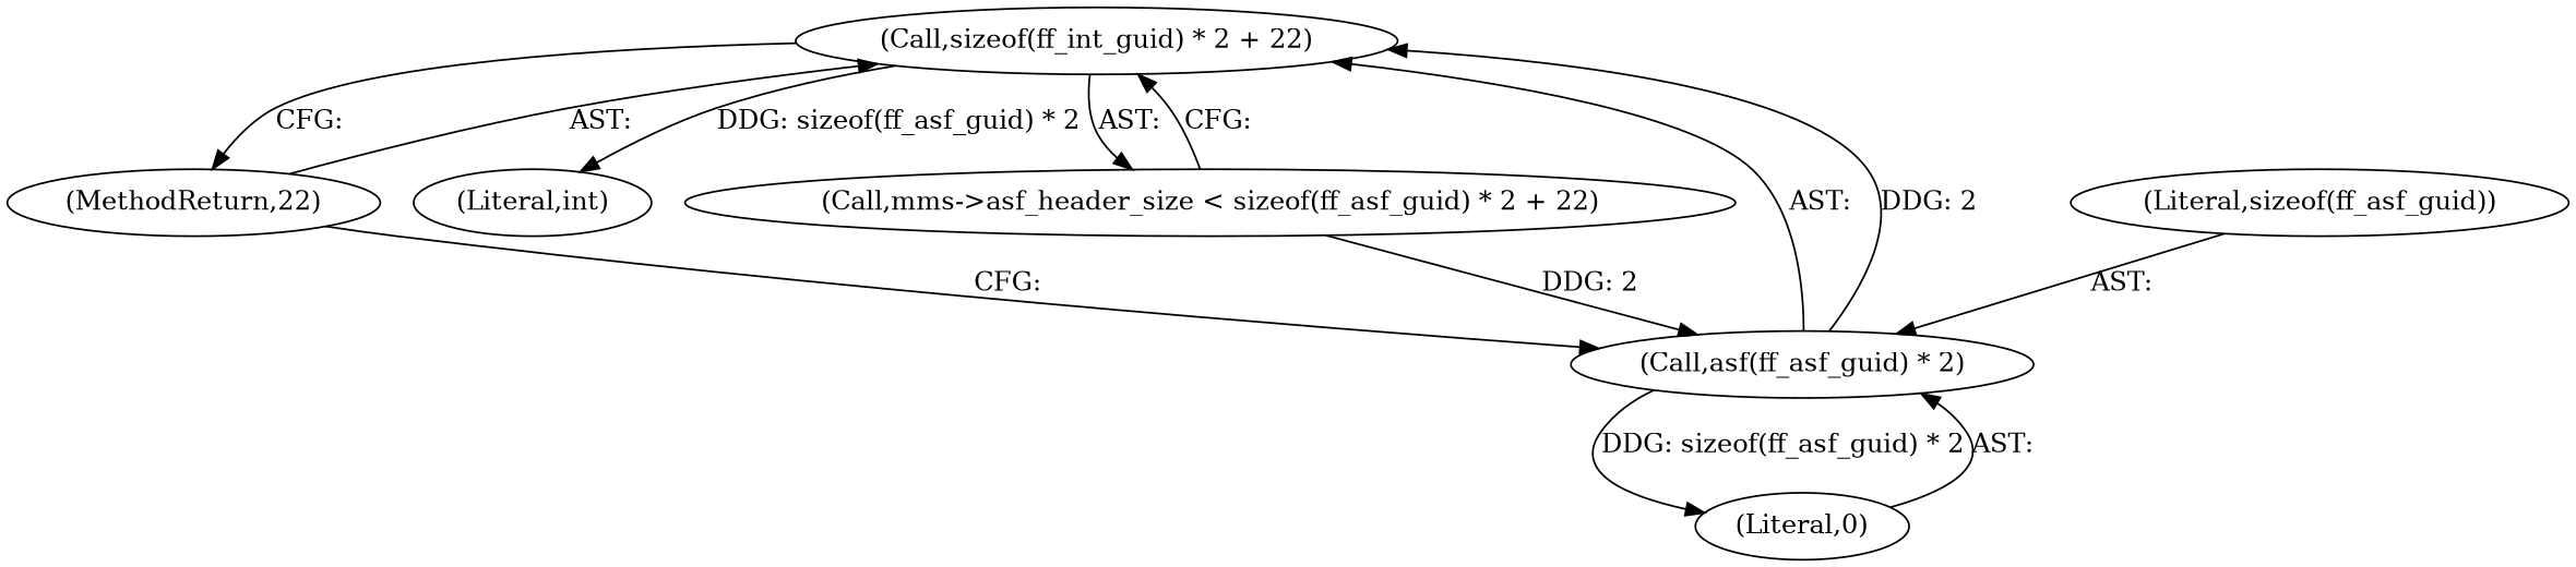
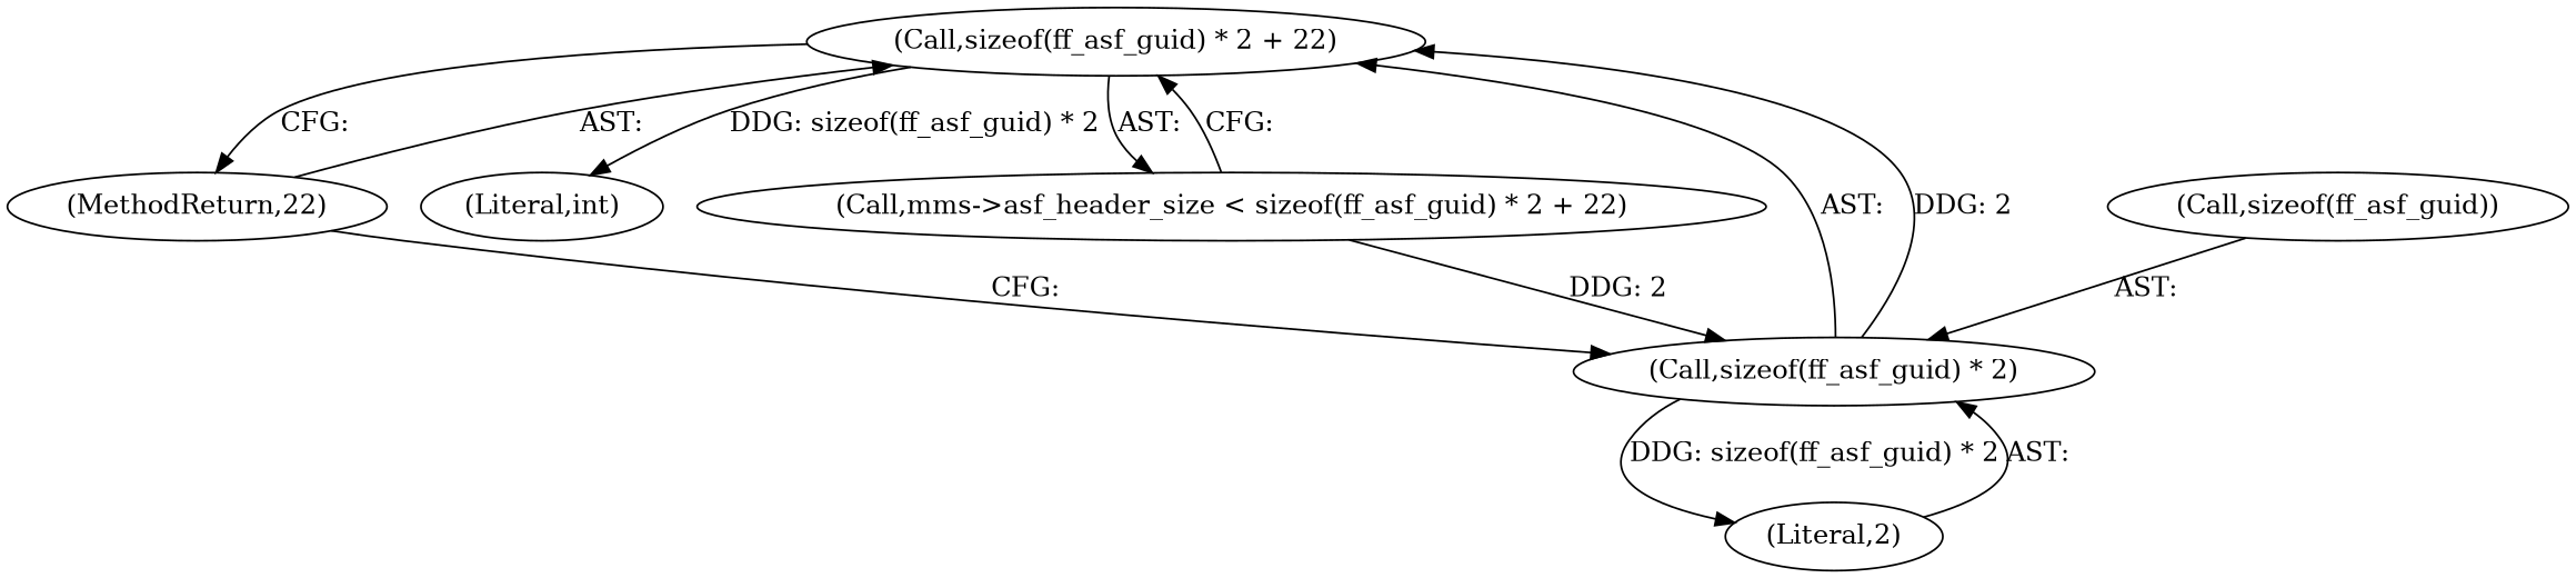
  digraph {
-   n1 [label="(Call,sizeof(ff_int_guid) * 2 + 22)"]
+   n1 [label="(Call,sizeof(ff_asf_guid) * 2 + 22)"]
    n2 [label="(MethodReturn,22)"]
    n3 [label="(Literal,int)"]
    n4 [label="(Call,mms->asf_header_size < sizeof(ff_asf_guid) * 2 + 22)"]
-   n5 [label="(Call,asf(ff_asf_guid) * 2)"]
-   n6 [label="(Literal,0)"]
-   n7 [label="(Literal,sizeof(ff_asf_guid))"]
+   n5 [label="(Call,sizeof(ff_asf_guid) * 2)"]
+   n6 [label="(Literal,2)"]
+   n7 [label="(Call,sizeof(ff_asf_guid))"]
    n1 -> n2 [label="CFG: "]
    n1 -> n3 [label="DDG: sizeof(ff_asf_guid) * 2"]
    n1 -> n4 [label="AST: "]
    n2 -> n1 [label="AST: "]
    n2 -> n5 [label="CFG: "]
    n4 -> n1 [label="CFG: "]
    n4 -> n5 [label="DDG: 2"]
    n5 -> n1 [label="AST: "]
    n5 -> n1 [label="DDG: 2"]
    n5 -> n6 [label="DDG: sizeof(ff_asf_guid) * 2"]
    n6 -> n5 [label="AST: "]
    n7 -> n5 [label="AST: "]
  }
